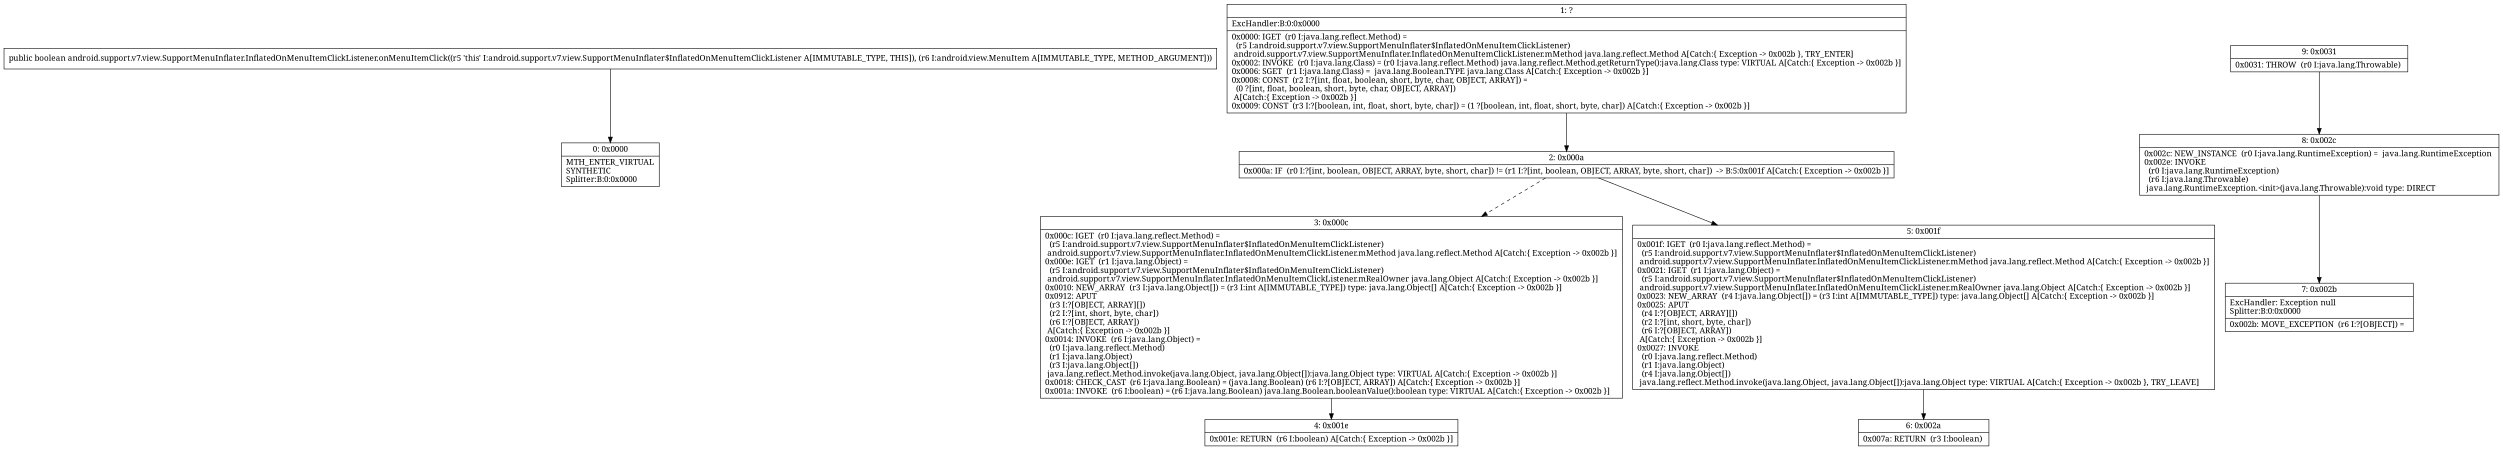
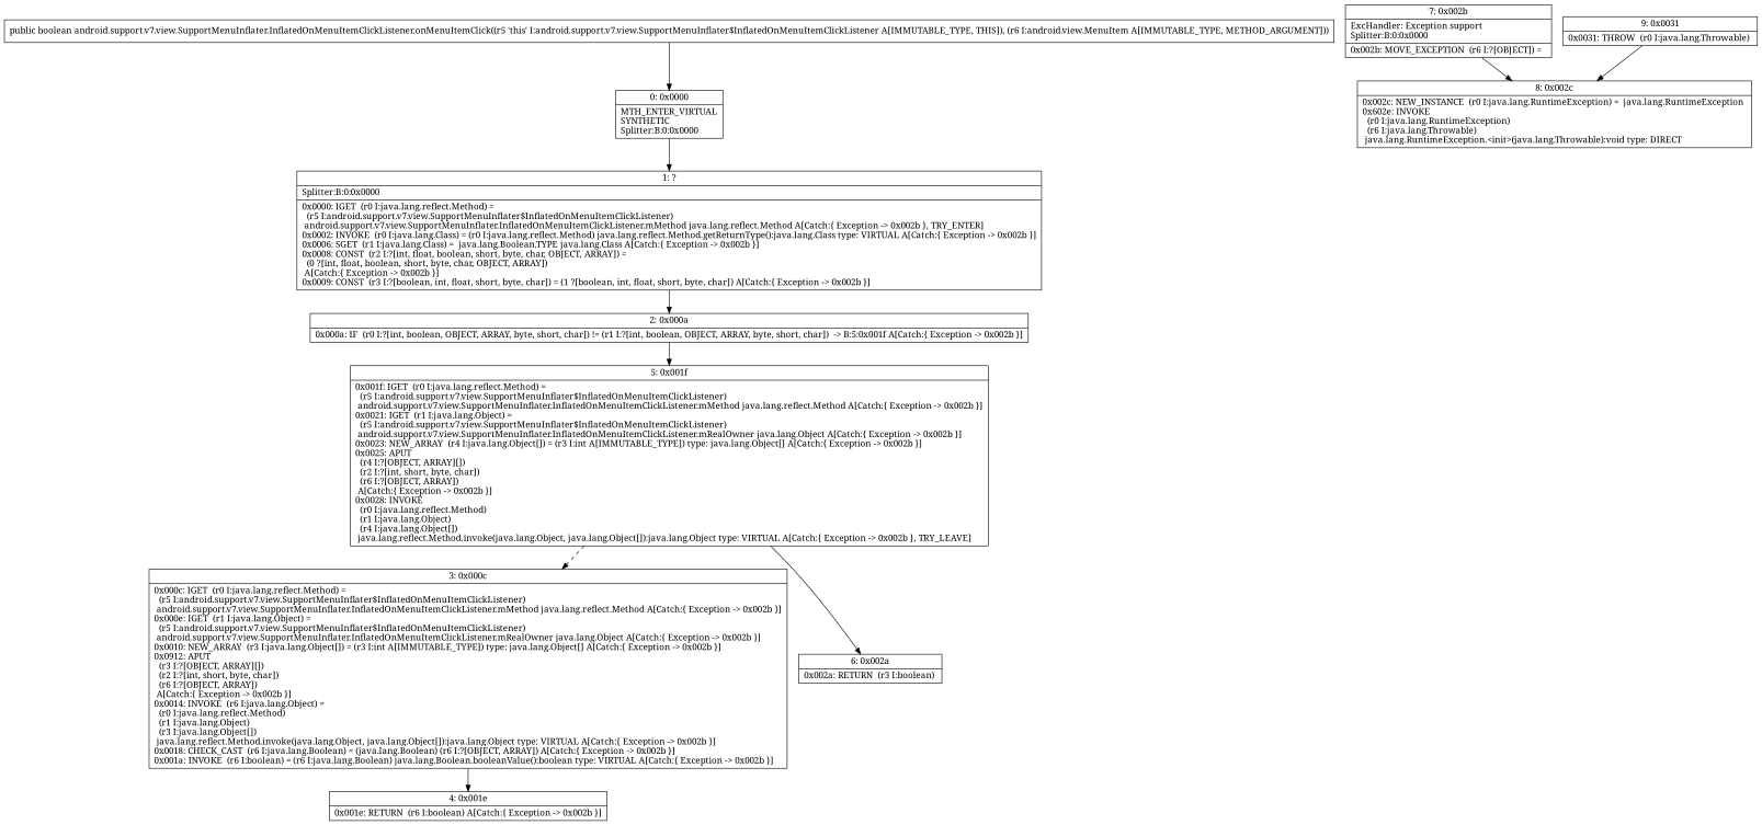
  digraph {
    fontname="Noto Serif"
    node [fontname="Noto Serif" shape=record]
    edge [fontname="Noto Serif"]
    n1 [label="{0\:\ 0x0000|MTH_ENTER_VIRTUAL\lSYNTHETIC\lSplitter:B:0:0x0000\l}"]
-   n2 [label="{1\:\ ?|ExcHandler:B:0:0x0000\l|0x0000: IGET  (r0 I:java.lang.reflect.Method) = \l  (r5 I:android.support.v7.view.SupportMenuInflater$InflatedOnMenuItemClickListener)\l android.support.v7.view.SupportMenuInflater.InflatedOnMenuItemClickListener.mMethod java.lang.reflect.Method A[Catch:\{ Exception \-\> 0x002b \}, TRY_ENTER]\l0x0002: INVOKE  (r0 I:java.lang.Class) = (r0 I:java.lang.reflect.Method) java.lang.reflect.Method.getReturnType():java.lang.Class type: VIRTUAL A[Catch:\{ Exception \-\> 0x002b \}]\l0x0006: SGET  (r1 I:java.lang.Class) =  java.lang.Boolean.TYPE java.lang.Class A[Catch:\{ Exception \-\> 0x002b \}]\l0x0008: CONST  (r2 I:?[int, float, boolean, short, byte, char, OBJECT, ARRAY]) = \l  (0 ?[int, float, boolean, short, byte, char, OBJECT, ARRAY])\l A[Catch:\{ Exception \-\> 0x002b \}]\l0x0009: CONST  (r3 I:?[boolean, int, float, short, byte, char]) = (1 ?[boolean, int, float, short, byte, char]) A[Catch:\{ Exception \-\> 0x002b \}]\l}"]
+   n2 [label="{1\:\ ?|Splitter:B:0:0x0000\l|0x0000: IGET  (r0 I:java.lang.reflect.Method) = \l  (r5 I:android.support.v7.view.SupportMenuInflater$InflatedOnMenuItemClickListener)\l android.support.v7.view.SupportMenuInflater.InflatedOnMenuItemClickListener.mMethod java.lang.reflect.Method A[Catch:\{ Exception \-\> 0x002b \}, TRY_ENTER]\l0x0002: INVOKE  (r0 I:java.lang.Class) = (r0 I:java.lang.reflect.Method) java.lang.reflect.Method.getReturnType():java.lang.Class type: VIRTUAL A[Catch:\{ Exception \-\> 0x002b \}]\l0x0006: SGET  (r1 I:java.lang.Class) =  java.lang.Boolean.TYPE java.lang.Class A[Catch:\{ Exception \-\> 0x002b \}]\l0x0008: CONST  (r2 I:?[int, float, boolean, short, byte, char, OBJECT, ARRAY]) = \l  (0 ?[int, float, boolean, short, byte, char, OBJECT, ARRAY])\l A[Catch:\{ Exception \-\> 0x002b \}]\l0x0009: CONST  (r3 I:?[boolean, int, float, short, byte, char]) = (1 ?[boolean, int, float, short, byte, char]) A[Catch:\{ Exception \-\> 0x002b \}]\l}"]
    n3 [label="{2\:\ 0x000a|0x000a: IF  (r0 I:?[int, boolean, OBJECT, ARRAY, byte, short, char]) != (r1 I:?[int, boolean, OBJECT, ARRAY, byte, short, char])  \-\> B:5:0x001f A[Catch:\{ Exception \-\> 0x002b \}]\l}"]
-   n4 [label="{7\:\ 0x002b|ExcHandler: Exception null\lSplitter:B:0:0x0000\l|0x002b: MOVE_EXCEPTION  (r6 I:?[OBJECT]) =  \l}"]
-   n5 [label="{8\:\ 0x002c|0x002c: NEW_INSTANCE  (r0 I:java.lang.RuntimeException) =  java.lang.RuntimeException \l0x002e: INVOKE  \l  (r0 I:java.lang.RuntimeException)\l  (r6 I:java.lang.Throwable)\l java.lang.RuntimeException.\<init\>(java.lang.Throwable):void type: DIRECT \l}"]
+   n4 [label="{7\:\ 0x002b|ExcHandler: Exception support\lSplitter:B:0:0x0000\l|0x002b: MOVE_EXCEPTION  (r6 I:?[OBJECT]) =  \l}"]
+   n5 [label="{8\:\ 0x002c|0x002c: NEW_INSTANCE  (r0 I:java.lang.RuntimeException) =  java.lang.RuntimeException \l0x602e: INVOKE  \l  (r0 I:java.lang.RuntimeException)\l  (r6 I:java.lang.Throwable)\l java.lang.RuntimeException.\<init\>(java.lang.Throwable):void type: DIRECT \l}"]
    n6 [label="{3\:\ 0x000c|0x000c: IGET  (r0 I:java.lang.reflect.Method) = \l  (r5 I:android.support.v7.view.SupportMenuInflater$InflatedOnMenuItemClickListener)\l android.support.v7.view.SupportMenuInflater.InflatedOnMenuItemClickListener.mMethod java.lang.reflect.Method A[Catch:\{ Exception \-\> 0x002b \}]\l0x000e: IGET  (r1 I:java.lang.Object) = \l  (r5 I:android.support.v7.view.SupportMenuInflater$InflatedOnMenuItemClickListener)\l android.support.v7.view.SupportMenuInflater.InflatedOnMenuItemClickListener.mRealOwner java.lang.Object A[Catch:\{ Exception \-\> 0x002b \}]\l0x0010: NEW_ARRAY  (r3 I:java.lang.Object[]) = (r3 I:int A[IMMUTABLE_TYPE]) type: java.lang.Object[] A[Catch:\{ Exception \-\> 0x002b \}]\l0x0912: APUT  \l  (r3 I:?[OBJECT, ARRAY][])\l  (r2 I:?[int, short, byte, char])\l  (r6 I:?[OBJECT, ARRAY])\l A[Catch:\{ Exception \-\> 0x002b \}]\l0x0014: INVOKE  (r6 I:java.lang.Object) = \l  (r0 I:java.lang.reflect.Method)\l  (r1 I:java.lang.Object)\l  (r3 I:java.lang.Object[])\l java.lang.reflect.Method.invoke(java.lang.Object, java.lang.Object[]):java.lang.Object type: VIRTUAL A[Catch:\{ Exception \-\> 0x002b \}]\l0x0018: CHECK_CAST  (r6 I:java.lang.Boolean) = (java.lang.Boolean) (r6 I:?[OBJECT, ARRAY]) A[Catch:\{ Exception \-\> 0x002b \}]\l0x001a: INVOKE  (r6 I:boolean) = (r6 I:java.lang.Boolean) java.lang.Boolean.booleanValue():boolean type: VIRTUAL A[Catch:\{ Exception \-\> 0x002b \}]\l}"]
-   n7 [label="{5\:\ 0x001f|0x001f: IGET  (r0 I:java.lang.reflect.Method) = \l  (r5 I:android.support.v7.view.SupportMenuInflater$InflatedOnMenuItemClickListener)\l android.support.v7.view.SupportMenuInflater.InflatedOnMenuItemClickListener.mMethod java.lang.reflect.Method A[Catch:\{ Exception \-\> 0x002b \}]\l0x0021: IGET  (r1 I:java.lang.Object) = \l  (r5 I:android.support.v7.view.SupportMenuInflater$InflatedOnMenuItemClickListener)\l android.support.v7.view.SupportMenuInflater.InflatedOnMenuItemClickListener.mRealOwner java.lang.Object A[Catch:\{ Exception \-\> 0x002b \}]\l0x0023: NEW_ARRAY  (r4 I:java.lang.Object[]) = (r3 I:int A[IMMUTABLE_TYPE]) type: java.lang.Object[] A[Catch:\{ Exception \-\> 0x002b \}]\l0x0025: APUT  \l  (r4 I:?[OBJECT, ARRAY][])\l  (r2 I:?[int, short, byte, char])\l  (r6 I:?[OBJECT, ARRAY])\l A[Catch:\{ Exception \-\> 0x002b \}]\l0x0027: INVOKE  \l  (r0 I:java.lang.reflect.Method)\l  (r1 I:java.lang.Object)\l  (r4 I:java.lang.Object[])\l java.lang.reflect.Method.invoke(java.lang.Object, java.lang.Object[]):java.lang.Object type: VIRTUAL A[Catch:\{ Exception \-\> 0x002b \}, TRY_LEAVE]\l}"]
+   n7 [label="{5\:\ 0x001f|0x001f: IGET  (r0 I:java.lang.reflect.Method) = \l  (r5 I:android.support.v7.view.SupportMenuInflater$InflatedOnMenuItemClickListener)\l android.support.v7.view.SupportMenuInflater.InflatedOnMenuItemClickListener.mMethod java.lang.reflect.Method A[Catch:\{ Exception \-\> 0x002b \}]\l0x0021: IGET  (r1 I:java.lang.Object) = \l  (r5 I:android.support.v7.view.SupportMenuInflater$InflatedOnMenuItemClickListener)\l android.support.v7.view.SupportMenuInflater.InflatedOnMenuItemClickListener.mRealOwner java.lang.Object A[Catch:\{ Exception \-\> 0x002b \}]\l0x0023: NEW_ARRAY  (r4 I:java.lang.Object[]) = (r3 I:int A[IMMUTABLE_TYPE]) type: java.lang.Object[] A[Catch:\{ Exception \-\> 0x002b \}]\l0x0025: APUT  \l  (r4 I:?[OBJECT, ARRAY][])\l  (r2 I:?[int, short, byte, char])\l  (r6 I:?[OBJECT, ARRAY])\l A[Catch:\{ Exception \-\> 0x002b \}]\l0x0028: INVOKE  \l  (r0 I:java.lang.reflect.Method)\l  (r1 I:java.lang.Object)\l  (r4 I:java.lang.Object[])\l java.lang.reflect.Method.invoke(java.lang.Object, java.lang.Object[]):java.lang.Object type: VIRTUAL A[Catch:\{ Exception \-\> 0x002b \}, TRY_LEAVE]\l}"]
    n8 [label="{4\:\ 0x001e|0x001e: RETURN  (r6 I:boolean) A[Catch:\{ Exception \-\> 0x002b \}]\l}"]
-   n9 [label="{6\:\ 0x002a|0x007a: RETURN  (r3 I:boolean) \l}"]
+   n9 [label="{6\:\ 0x002a|0x002a: RETURN  (r3 I:boolean) \l}"]
    n10 [label="{9\:\ 0x0031|0x0031: THROW  (r0 I:java.lang.Throwable) \l}"]
    n11 [label="{public boolean android.support.v7.view.SupportMenuInflater.InflatedOnMenuItemClickListener.onMenuItemClick((r5 'this' I:android.support.v7.view.SupportMenuInflater$InflatedOnMenuItemClickListener A[IMMUTABLE_TYPE, THIS]), (r6 I:android.view.MenuItem A[IMMUTABLE_TYPE, METHOD_ARGUMENT])) }"]
+   n1 -> n2
    n2 -> n3
-   n3 -> n6 [style=dashed]
+   n7 -> n6 [style=dashed]
    n3 -> n7
-   n5 -> n4
+   n4 -> n5
    n6 -> n8
    n7 -> n9
    n10 -> n5
    n11 -> n1
  }
